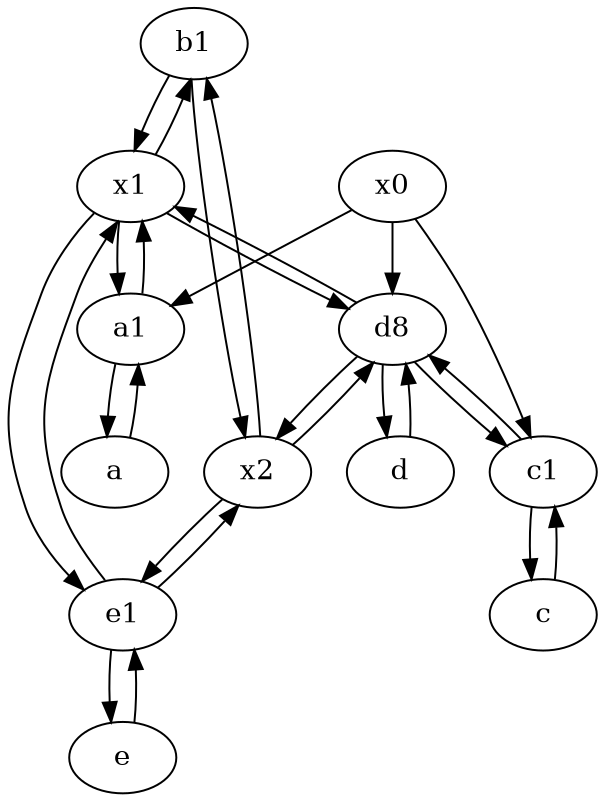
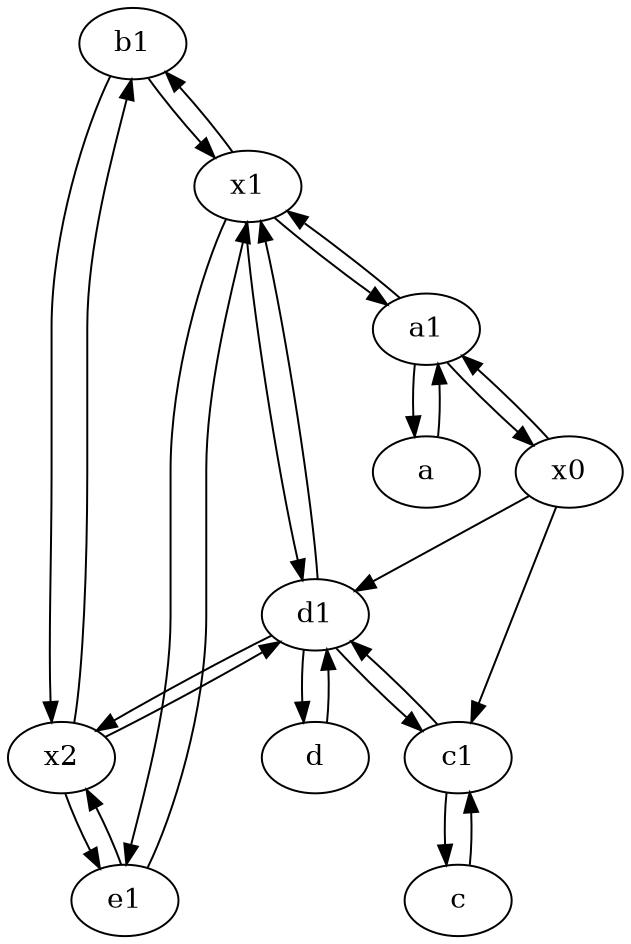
  digraph {
    b1
    x1
    x2
    e1
-   e
    a1
-   d1 [label=d8]
+   d1
    a
    x0
    c1
    d
    c
    b1 -> x1
    b1 -> x2
    x1 -> b1
    x1 -> e1
    x1 -> a1
    x1 -> d1
    x2 -> b1
    x2 -> e1
    x2 -> d1
    e1 -> x1
    e1 -> x2
-   e1 -> e
-   e -> e1
    a1 -> x1
    a1 -> a
+   a1 -> x0
    d1 -> x1
    d1 -> x2
    d1 -> c1
    d1 -> d
    a -> a1
    x0 -> a1
    x0 -> d1
    x0 -> c1
    c1 -> d1
    c1 -> c
    d -> d1
    c -> c1
  }
